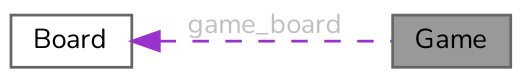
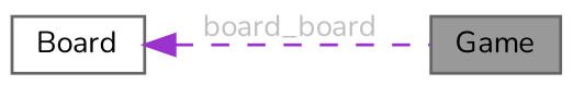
  digraph {
    rankdir=LR
    fontname=Nunito
    node [color=gray40 fontname=Nunito fontsize=10 shape=box style=filled]
    n1 [fillcolor=grey60 fontcolor=black height=0.2 label=Game width=0.4]
    n2 [fillcolor=white height=0.2 label=Board width=0.4]
-   n2 -> n1 [color=darkorchid3 dir=back fontcolor=grey fontname=Nunito fontsize=10 label=" game_board" labelfontname=Helvetica labelfontsize=10 style=dashed]
+   n2 -> n1 [color=darkorchid3 dir=back fontcolor=grey fontname=Nunito fontsize=10 label=" board_board" labelfontname=Helvetica labelfontsize=10 style=dashed]
  }
